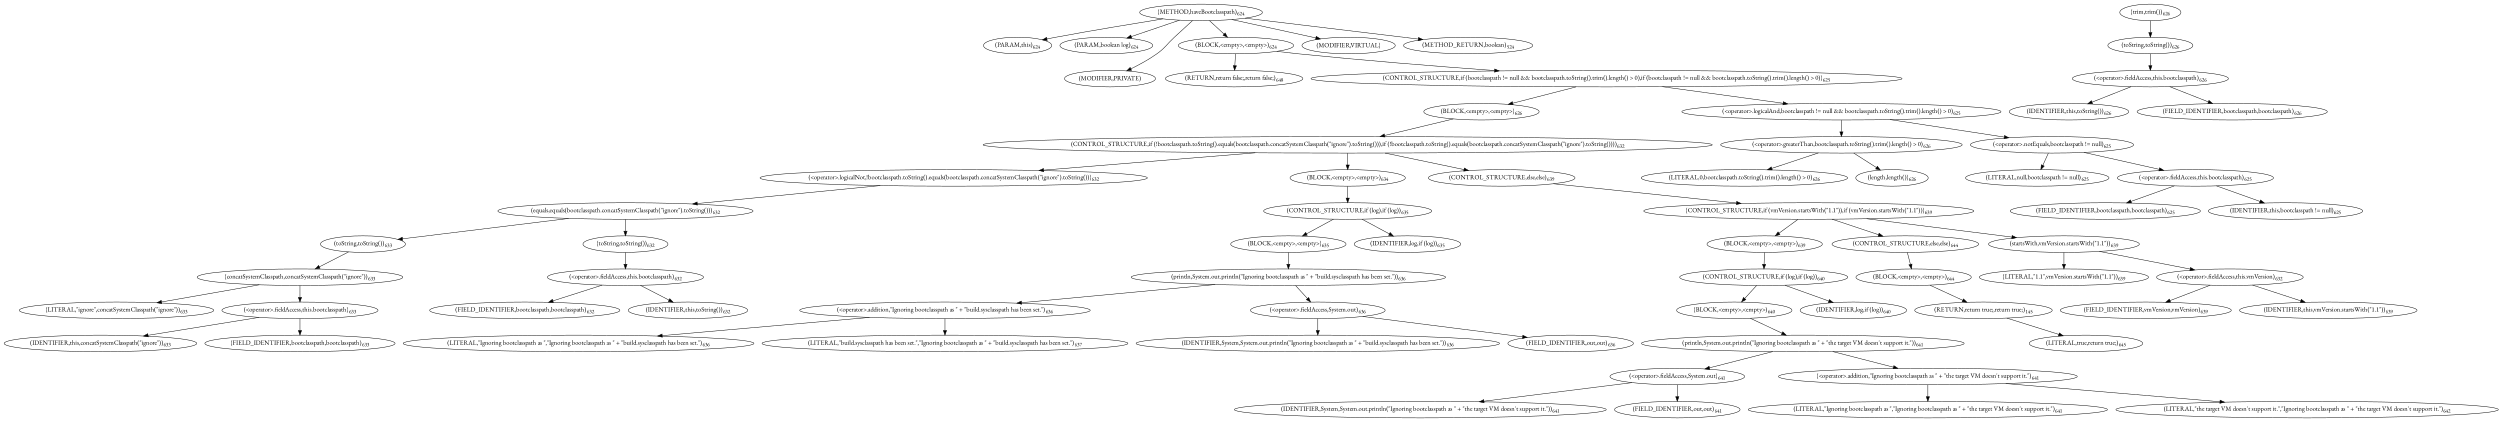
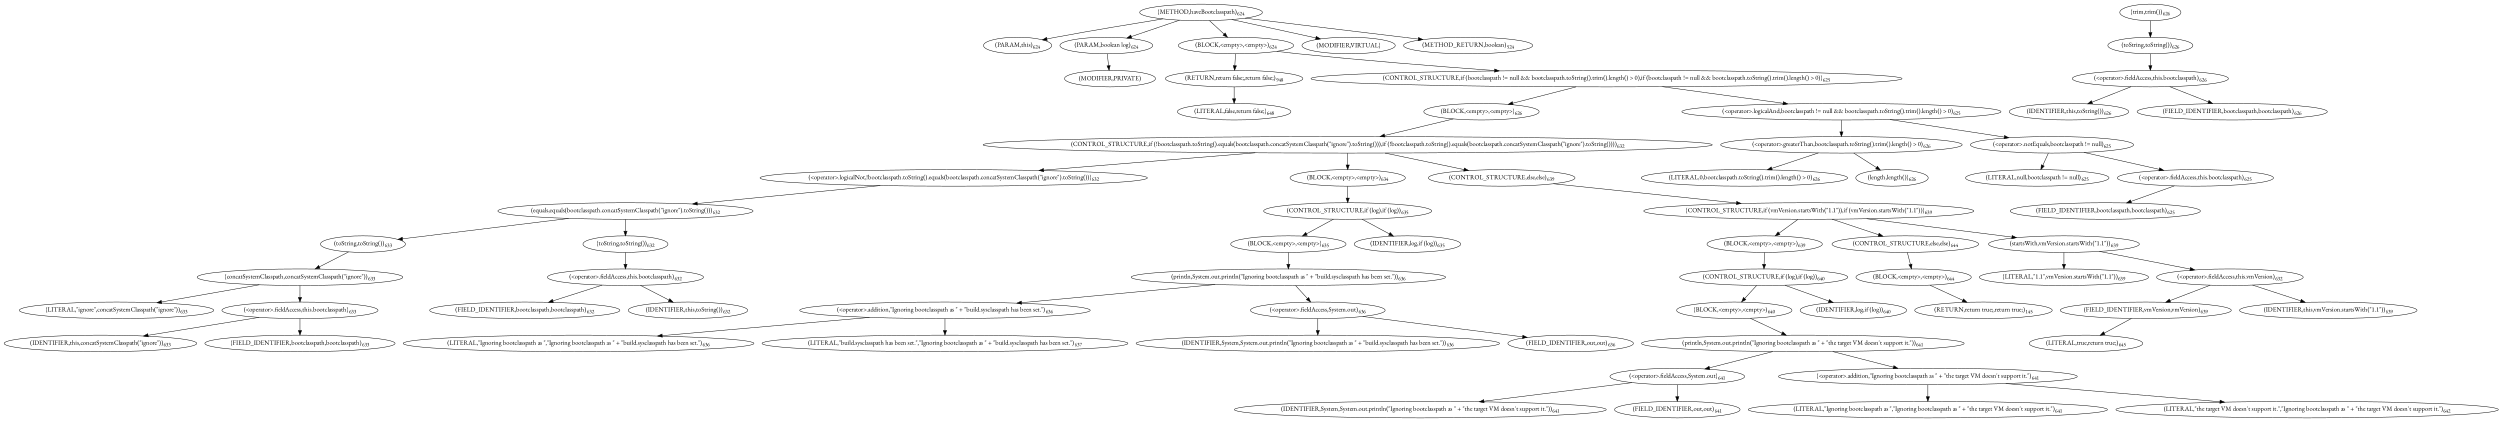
  digraph {
    fontname="EB Garamond"
    node [fontname="EB Garamond"]
    edge [fontname="EB Garamond"]
    n1 [label=<(METHOD,haveBootclasspath)<SUB>624</SUB>>]
    n2 [label=<(PARAM,this)<SUB>624</SUB>>]
    n3 [label=<(PARAM,boolean log)<SUB>624</SUB>>]
    n4 [label=<(BLOCK,&lt;empty&gt;,&lt;empty&gt;)<SUB>624</SUB>>]
    n5 [label=<(MODIFIER,PRIVATE)>]
    n6 [label=<(MODIFIER,VIRTUAL)>]
    n7 [label=<(METHOD_RETURN,boolean)<SUB>524</SUB>>]
    n8 [label=<(CONTROL_STRUCTURE,if (bootclasspath != null &amp;&amp; bootclasspath.toString().trim().length() &gt; 0),if (bootclasspath != null &amp;&amp; bootclasspath.toString().trim().length() &gt; 0))<SUB>625</SUB>>]
-   n9 [label=<(RETURN,return false;,return false;)<SUB>648</SUB>>]
+   n9 [label=<(RETURN,return false;,return false;)<SUB>948</SUB>>]
    n10 [label=<(&lt;operator&gt;.logicalAnd,bootclasspath != null &amp;&amp; bootclasspath.toString().trim().length() &gt; 0)<SUB>625</SUB>>]
    n11 [label=<(BLOCK,&lt;empty&gt;,&lt;empty&gt;)<SUB>626</SUB>>]
+   n12 [label=<(LITERAL,false,return false;)<SUB>648</SUB>>]
    n13 [label=<(&lt;operator&gt;.notEquals,bootclasspath != null)<SUB>625</SUB>>]
    n14 [label=<(&lt;operator&gt;.greaterThan,bootclasspath.toString().trim().length() &gt; 0)<SUB>626</SUB>>]
    n15 [label=<(CONTROL_STRUCTURE,if (!bootclasspath.toString().equals(bootclasspath.concatSystemClasspath(&quot;ignore&quot;).toString())),if (!bootclasspath.toString().equals(bootclasspath.concatSystemClasspath(&quot;ignore&quot;).toString())))<SUB>632</SUB>>]
    n16 [label=<(&lt;operator&gt;.fieldAccess,this.bootclasspath)<SUB>625</SUB>>]
    n17 [label=<(LITERAL,null,bootclasspath != null)<SUB>625</SUB>>]
    n18 [label=<(length,length())<SUB>626</SUB>>]
    n19 [label=<(LITERAL,0,bootclasspath.toString().trim().length() &gt; 0)<SUB>626</SUB>>]
-   n20 [label=<(IDENTIFIER,this,bootclasspath != null)<SUB>625</SUB>>]
    n21 [label=<(FIELD_IDENTIFIER,bootclasspath,bootclasspath)<SUB>625</SUB>>]
    n22 [label=<(trim,trim())<SUB>626</SUB>>]
    n23 [label=<(toString,toString())<SUB>626</SUB>>]
    n24 [label=<(&lt;operator&gt;.fieldAccess,this.bootclasspath)<SUB>626</SUB>>]
    n25 [label=<(IDENTIFIER,this,toString())<SUB>626</SUB>>]
    n26 [label=<(FIELD_IDENTIFIER,bootclasspath,bootclasspath)<SUB>626</SUB>>]
    n27 [label=<(&lt;operator&gt;.logicalNot,!bootclasspath.toString().equals(bootclasspath.concatSystemClasspath(&quot;ignore&quot;).toString()))<SUB>632</SUB>>]
    n28 [label=<(BLOCK,&lt;empty&gt;,&lt;empty&gt;)<SUB>634</SUB>>]
    n29 [label=<(CONTROL_STRUCTURE,else,else)<SUB>639</SUB>>]
    n30 [label=<(equals,equals(bootclasspath.concatSystemClasspath(&quot;ignore&quot;).toString()))<SUB>632</SUB>>]
    n31 [label=<(CONTROL_STRUCTURE,if (log),if (log))<SUB>635</SUB>>]
    n32 [label=<(CONTROL_STRUCTURE,if (vmVersion.startsWith(&quot;1.1&quot;)),if (vmVersion.startsWith(&quot;1.1&quot;)))<SUB>639</SUB>>]
    n33 [label=<(toString,toString())<SUB>632</SUB>>]
    n34 [label=<(toString,toString())<SUB>633</SUB>>]
    n35 [label=<(&lt;operator&gt;.fieldAccess,this.bootclasspath)<SUB>632</SUB>>]
    n36 [label=<(concatSystemClasspath,concatSystemClasspath(&quot;ignore&quot;))<SUB>633</SUB>>]
    n37 [label=<(IDENTIFIER,this,toString())<SUB>632</SUB>>]
    n38 [label=<(FIELD_IDENTIFIER,bootclasspath,bootclasspath)<SUB>632</SUB>>]
    n39 [label=<(&lt;operator&gt;.fieldAccess,this.bootclasspath)<SUB>633</SUB>>]
    n40 [label=<(LITERAL,&quot;ignore&quot;,concatSystemClasspath(&quot;ignore&quot;))<SUB>633</SUB>>]
    n41 [label=<(IDENTIFIER,this,concatSystemClasspath(&quot;ignore&quot;))<SUB>633</SUB>>]
    n42 [label=<(FIELD_IDENTIFIER,bootclasspath,bootclasspath)<SUB>633</SUB>>]
    n43 [label=<(IDENTIFIER,log,if (log))<SUB>635</SUB>>]
    n44 [label=<(BLOCK,&lt;empty&gt;,&lt;empty&gt;)<SUB>635</SUB>>]
    n45 [label=<(println,System.out.println(&quot;Ignoring bootclasspath as &quot; + &quot;build.sysclasspath has been set.&quot;))<SUB>636</SUB>>]
    n46 [label=<(&lt;operator&gt;.fieldAccess,System.out)<SUB>636</SUB>>]
    n47 [label=<(&lt;operator&gt;.addition,&quot;Ignoring bootclasspath as &quot; + &quot;build.sysclasspath has been set.&quot;)<SUB>636</SUB>>]
    n48 [label=<(IDENTIFIER,System,System.out.println(&quot;Ignoring bootclasspath as &quot; + &quot;build.sysclasspath has been set.&quot;))<SUB>636</SUB>>]
    n49 [label=<(FIELD_IDENTIFIER,out,out)<SUB>636</SUB>>]
    n50 [label=<(LITERAL,&quot;Ignoring bootclasspath as &quot;,&quot;Ignoring bootclasspath as &quot; + &quot;build.sysclasspath has been set.&quot;)<SUB>636</SUB>>]
    n51 [label=<(LITERAL,&quot;build.sysclasspath has been set.&quot;,&quot;Ignoring bootclasspath as &quot; + &quot;build.sysclasspath has been set.&quot;)<SUB>637</SUB>>]
    n52 [label=<(startsWith,vmVersion.startsWith(&quot;1.1&quot;))<SUB>639</SUB>>]
    n53 [label=<(BLOCK,&lt;empty&gt;,&lt;empty&gt;)<SUB>639</SUB>>]
    n54 [label=<(CONTROL_STRUCTURE,else,else)<SUB>644</SUB>>]
    n55 [label=<(&lt;operator&gt;.fieldAccess,this.vmVersion)<SUB>632</SUB>>]
    n56 [label=<(LITERAL,&quot;1.1&quot;,vmVersion.startsWith(&quot;1.1&quot;))<SUB>639</SUB>>]
    n57 [label=<(CONTROL_STRUCTURE,if (log),if (log))<SUB>640</SUB>>]
    n58 [label=<(BLOCK,&lt;empty&gt;,&lt;empty&gt;)<SUB>644</SUB>>]
    n59 [label=<(IDENTIFIER,this,vmVersion.startsWith(&quot;1.1&quot;))<SUB>639</SUB>>]
    n60 [label=<(FIELD_IDENTIFIER,vmVersion,vmVersion)<SUB>639</SUB>>]
    n61 [label=<(IDENTIFIER,log,if (log))<SUB>640</SUB>>]
    n62 [label=<(BLOCK,&lt;empty&gt;,&lt;empty&gt;)<SUB>640</SUB>>]
    n63 [label=<(println,System.out.println(&quot;Ignoring bootclasspath as &quot; + &quot;the target VM doesn't support it.&quot;))<SUB>641</SUB>>]
    n64 [label=<(&lt;operator&gt;.fieldAccess,System.out)<SUB>641</SUB>>]
    n65 [label=<(&lt;operator&gt;.addition,&quot;Ignoring bootclasspath as &quot; + &quot;the target VM doesn't support it.&quot;)<SUB>641</SUB>>]
    n66 [label=<(IDENTIFIER,System,System.out.println(&quot;Ignoring bootclasspath as &quot; + &quot;the target VM doesn't support it.&quot;))<SUB>641</SUB>>]
    n67 [label=<(FIELD_IDENTIFIER,out,out)<SUB>641</SUB>>]
    n68 [label=<(LITERAL,&quot;Ignoring bootclasspath as &quot;,&quot;Ignoring bootclasspath as &quot; + &quot;the target VM doesn't support it.&quot;)<SUB>641</SUB>>]
    n69 [label=<(LITERAL,&quot;the target VM doesn't support it.&quot;,&quot;Ignoring bootclasspath as &quot; + &quot;the target VM doesn't support it.&quot;)<SUB>642</SUB>>]
    n70 [label=<(RETURN,return true;,return true;)<SUB>145</SUB>>]
    n71 [label=<(LITERAL,true,return true;)<SUB>645</SUB>>]
    n1 -> n2
    n1 -> n3
    n1 -> n4
-   n1 -> n5
+   n3 -> n5
    n1 -> n6
    n1 -> n7
    n4 -> n8
    n4 -> n9
    n8 -> n10
    n8 -> n11
+   n9 -> n12
    n10 -> n13
    n10 -> n14
    n11 -> n15
    n13 -> n16
    n13 -> n17
    n14 -> n18
    n14 -> n19
    n15 -> n27
    n15 -> n28
    n15 -> n29
-   n16 -> n20
    n16 -> n21
    n22 -> n23
    n23 -> n24
    n24 -> n25
    n24 -> n26
    n27 -> n30
    n28 -> n31
    n29 -> n32
    n30 -> n33
    n30 -> n34
    n31 -> n43
    n31 -> n44
    n32 -> n52
    n32 -> n53
    n32 -> n54
    n33 -> n35
    n34 -> n36
    n35 -> n37
    n35 -> n38
    n36 -> n39
    n36 -> n40
    n39 -> n41
    n39 -> n42
    n44 -> n45
    n45 -> n46
    n45 -> n47
    n46 -> n48
    n46 -> n49
    n47 -> n50
    n47 -> n51
    n52 -> n55
    n52 -> n56
    n53 -> n57
    n54 -> n58
    n55 -> n59
    n55 -> n60
    n57 -> n61
    n57 -> n62
    n58 -> n70
    n62 -> n63
    n63 -> n64
    n63 -> n65
    n64 -> n66
    n64 -> n67
    n65 -> n68
    n65 -> n69
-   n70 -> n71
+   n60 -> n71
  }
